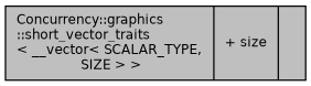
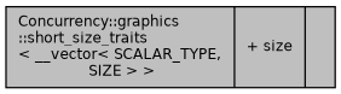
  digraph {
    rankdir=LR
    fontname="DejaVu Sans"
-   n1 [color=black fillcolor=grey75 fontcolor=black fontname="DejaVu Sans" fontsize=10 height=0.2 label="{Concurrency::graphics\l::short_vector_traits\l\< __vector\< SCALAR_TYPE,\l SIZE \> \>\n|+ size\l|}" shape=record style=filled width=0.4]
+   n1 [color=black fillcolor=grey75 fontcolor=black fontname="DejaVu Sans" fontsize=10 height=0.2 label="{Concurrency::graphics\l::short_size_traits\l\< __vector\< SCALAR_TYPE,\l SIZE \> \>\n|+ size\l|}" shape=record style=filled width=0.4]
  }
